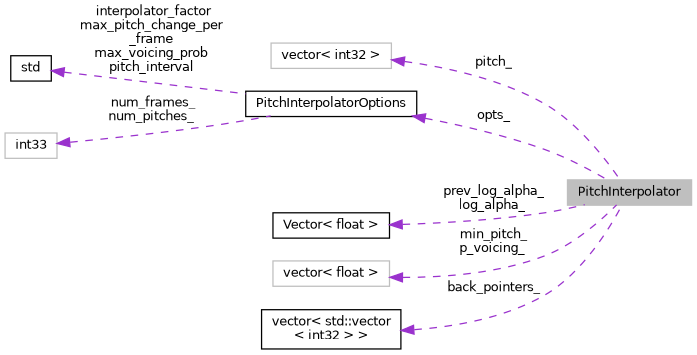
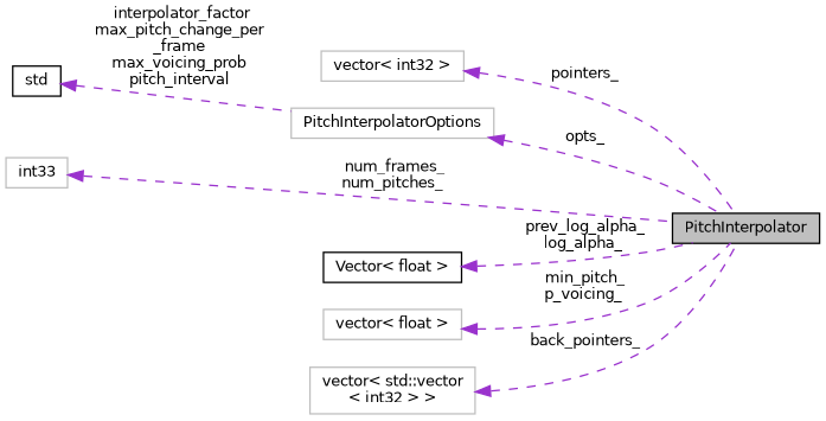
  digraph {
    rankdir=LR
    node [color=black fillcolor=white fontname=Helvetica fontsize=10 shape=record style=filled]
    edge [color=darkorchid3 dir=back fontname=Helvetica fontsize=10 labelfontname=Helvetica labelfontsize=10 style=dashed]
-   n1 [color=grey75 fillcolor=grey75 fontcolor=black height=0.2 label=PitchInterpolator width=0.4]
+   n1 [fillcolor=grey75 fontcolor=black height=0.2 label=PitchInterpolator width=0.4]
    n2 [color=grey75 height=0.2 label="vector\< int32 \>" width=0.4]
-   n3 [height=0.2 label=PitchInterpolatorOptions width=0.4]
+   n3 [color=grey75 height=0.2 label=PitchInterpolatorOptions width=0.4]
    n4 [height=0.2 label=std width=0.4]
    n5 [height=0.2 label="Vector\< float \>" width=0.4]
    n6 [color=grey75 height=0.2 label=int33 width=0.4]
    n7 [color=grey75 height=0.2 label="vector\< float \>" width=0.4]
-   n8 [height=0.2 label="vector\< std::vector\l\< int32 \> \>" width=0.4]
-   n2 -> n1 [label=" pitch_"]
+   n8 [color=grey75 height=0.2 label="vector\< std::vector\l\< int32 \> \>" width=0.4]
+   n2 -> n1 [label=" pointers_"]
    n3 -> n1 [label=" opts_"]
    n4 -> n3 [label=" interpolator_factor\nmax_pitch_change_per\l_frame\nmax_voicing_prob\npitch_interval"]
    n5 -> n1 [label=" prev_log_alpha_\nlog_alpha_"]
-   n6 -> n3 [label=" num_frames_\nnum_pitches_"]
+   n6 -> n1 [label=" num_frames_\nnum_pitches_"]
    n7 -> n1 [label=" min_pitch_\np_voicing_"]
    n8 -> n1 [label=" back_pointers_"]
  }
